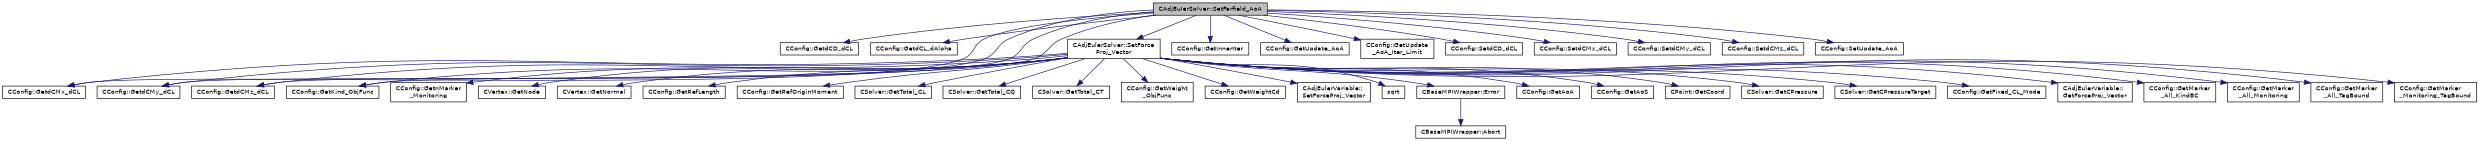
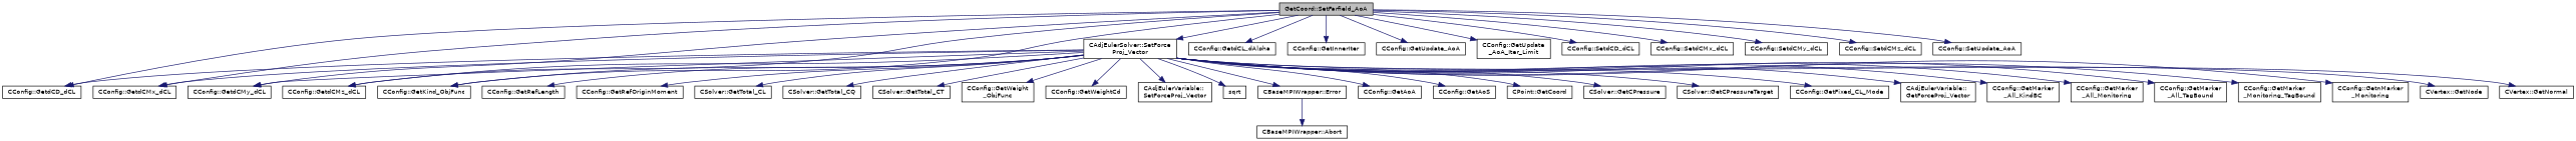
  digraph {
    rankdir=TB
    node [color=black fillcolor=white fontname=Helvetica fontsize=10 shape=record style=filled]
    edge [color=midnightblue fontname=Helvetica fontsize=10 labelfontname=Helvetica labelfontsize=10 style=solid]
-   n1 [fillcolor=grey75 fontcolor=black height=0.2 label="CAdjEulerSolver::SetFarfield_AoA" width=0.4]
+   n1 [fillcolor=grey75 fontcolor=black height=0.2 label="GetCoord::SetFarfield_AoA" width=0.4]
    n2 [height=0.2 label="CConfig::GetdCD_dCL" width=0.4]
    n3 [height=0.2 label="CConfig::GetdCL_dAlpha" width=0.4]
    n4 [height=0.2 label="CConfig::GetdCMx_dCL" width=0.4]
    n5 [height=0.2 label="CConfig::GetdCMy_dCL" width=0.4]
    n6 [height=0.2 label="CConfig::GetdCMz_dCL" width=0.4]
    n7 [height=0.2 label="CConfig::GetInnerIter" width=0.4]
    n8 [height=0.2 label="CConfig::GetKind_ObjFunc" width=0.4]
    n9 [height=0.2 label="CConfig::GetUpdate_AoA" width=0.4]
    n10 [height=0.2 label="CConfig::GetUpdate\l_AoA_Iter_Limit" width=0.4]
    n11 [height=0.2 label="CConfig::SetdCD_dCL" width=0.4]
    n12 [height=0.2 label="CConfig::SetdCMx_dCL" width=0.4]
    n13 [height=0.2 label="CConfig::SetdCMy_dCL" width=0.4]
    n14 [height=0.2 label="CConfig::SetdCMz_dCL" width=0.4]
    n15 [height=0.2 label="CAdjEulerSolver::SetForce\lProj_Vector" width=0.4]
    n16 [height=0.2 label="CConfig::SetUpdate_AoA" width=0.4]
    n17 [height=0.2 label="CBaseMPIWrapper::Error" width=0.4]
    n18 [height=0.2 label="CConfig::GetAoA" width=0.4]
    n19 [height=0.2 label="CConfig::GetAoS" width=0.4]
    n20 [height=0.2 label="CPoint::GetCoord" width=0.4]
    n21 [height=0.2 label="CSolver::GetCPressure" width=0.4]
    n22 [height=0.2 label="CSolver::GetCPressureTarget" width=0.4]
    n23 [height=0.2 label="CConfig::GetFixed_CL_Mode" width=0.4]
    n24 [height=0.2 label="CAdjEulerVariable::\lGetForceProj_Vector" width=0.4]
    n25 [height=0.2 label="CConfig::GetMarker\l_All_KindBC" width=0.4]
    n26 [height=0.2 label="CConfig::GetMarker\l_All_Monitoring" width=0.4]
    n27 [height=0.2 label="CConfig::GetMarker\l_All_TagBound" width=0.4]
    n28 [height=0.2 label="CConfig::GetMarker\l_Monitoring_TagBound" width=0.4]
    n29 [height=0.2 label="CConfig::GetnMarker\l_Monitoring" width=0.4]
    n30 [height=0.2 label="CVertex::GetNode" width=0.4]
    n31 [height=0.2 label="CVertex::GetNormal" width=0.4]
    n32 [height=0.2 label="CConfig::GetRefLength" width=0.4]
    n33 [height=0.2 label="CConfig::GetRefOriginMoment" width=0.4]
    n34 [height=0.2 label="CSolver::GetTotal_CL" width=0.4]
    n35 [height=0.2 label="CSolver::GetTotal_CQ" width=0.4]
    n36 [height=0.2 label="CSolver::GetTotal_CT" width=0.4]
    n37 [height=0.2 label="CConfig::GetWeight\l_ObjFunc" width=0.4]
    n38 [height=0.2 label="CConfig::GetWeightCd" width=0.4]
    n39 [height=0.2 label="CAdjEulerVariable::\lSetForceProj_Vector" width=0.4]
    n40 [height=0.2 label=sqrt width=0.4]
    n41 [height=0.2 label="CBaseMPIWrapper::Abort" width=0.4]
    n1 -> n2
    n1 -> n3
    n1 -> n4
    n1 -> n5
    n1 -> n6
    n1 -> n7
    n1 -> n8
    n1 -> n9
    n1 -> n10
    n1 -> n11
    n1 -> n12
    n1 -> n13
    n1 -> n14
    n1 -> n15
    n1 -> n16
+   n15 -> n2
    n15 -> n4
    n15 -> n5
    n15 -> n6
    n15 -> n8
    n15 -> n17
    n15 -> n18
    n15 -> n19
    n15 -> n20
    n15 -> n21
    n15 -> n22
    n15 -> n23
    n15 -> n24
    n15 -> n25
    n15 -> n26
    n15 -> n27
    n15 -> n28
    n15 -> n29
    n15 -> n30
    n15 -> n31
    n15 -> n32
    n15 -> n33
    n15 -> n34
    n15 -> n35
    n15 -> n36
    n15 -> n37
    n15 -> n38
    n15 -> n39
    n15 -> n40
    n17 -> n41
  }
